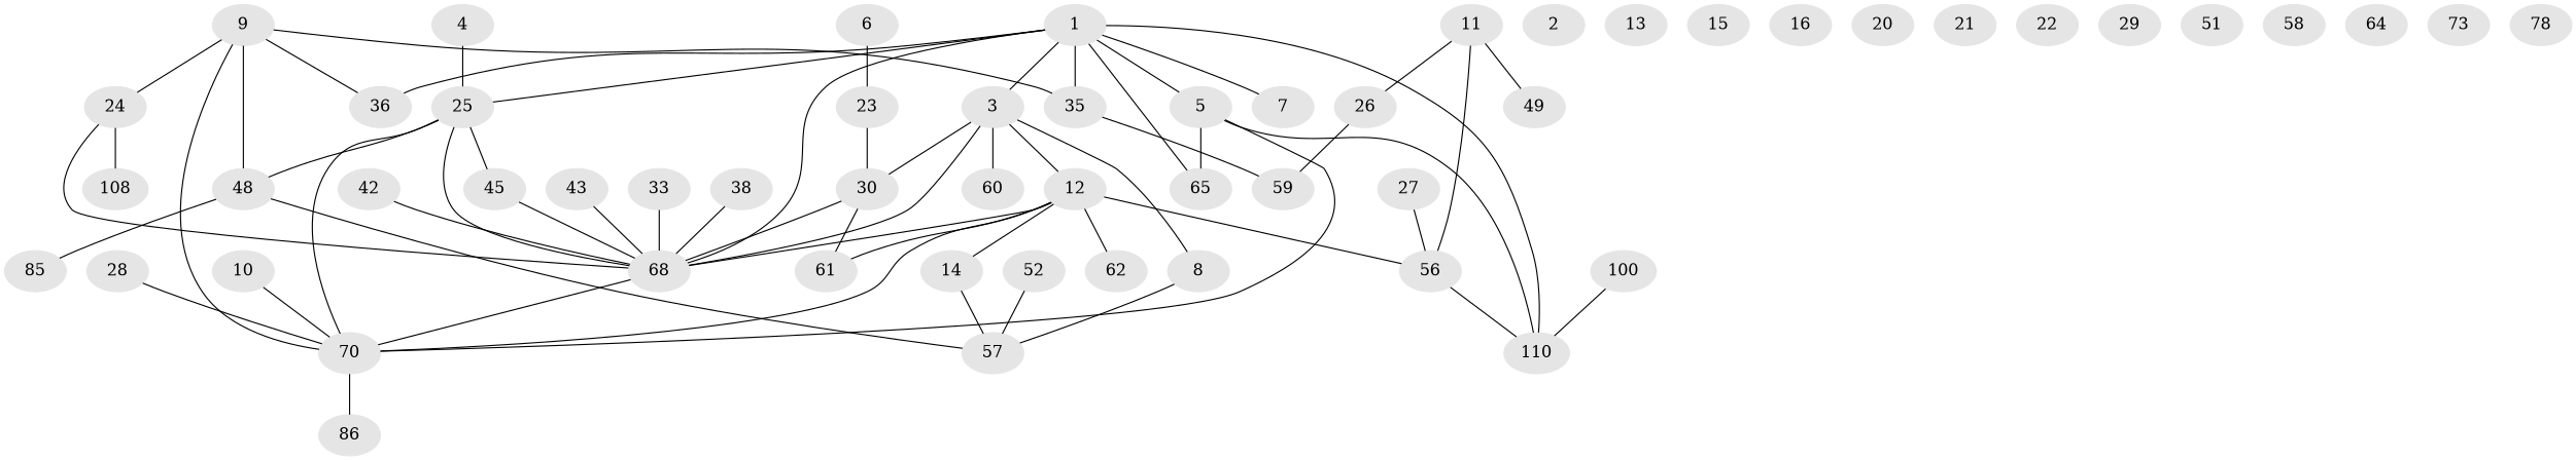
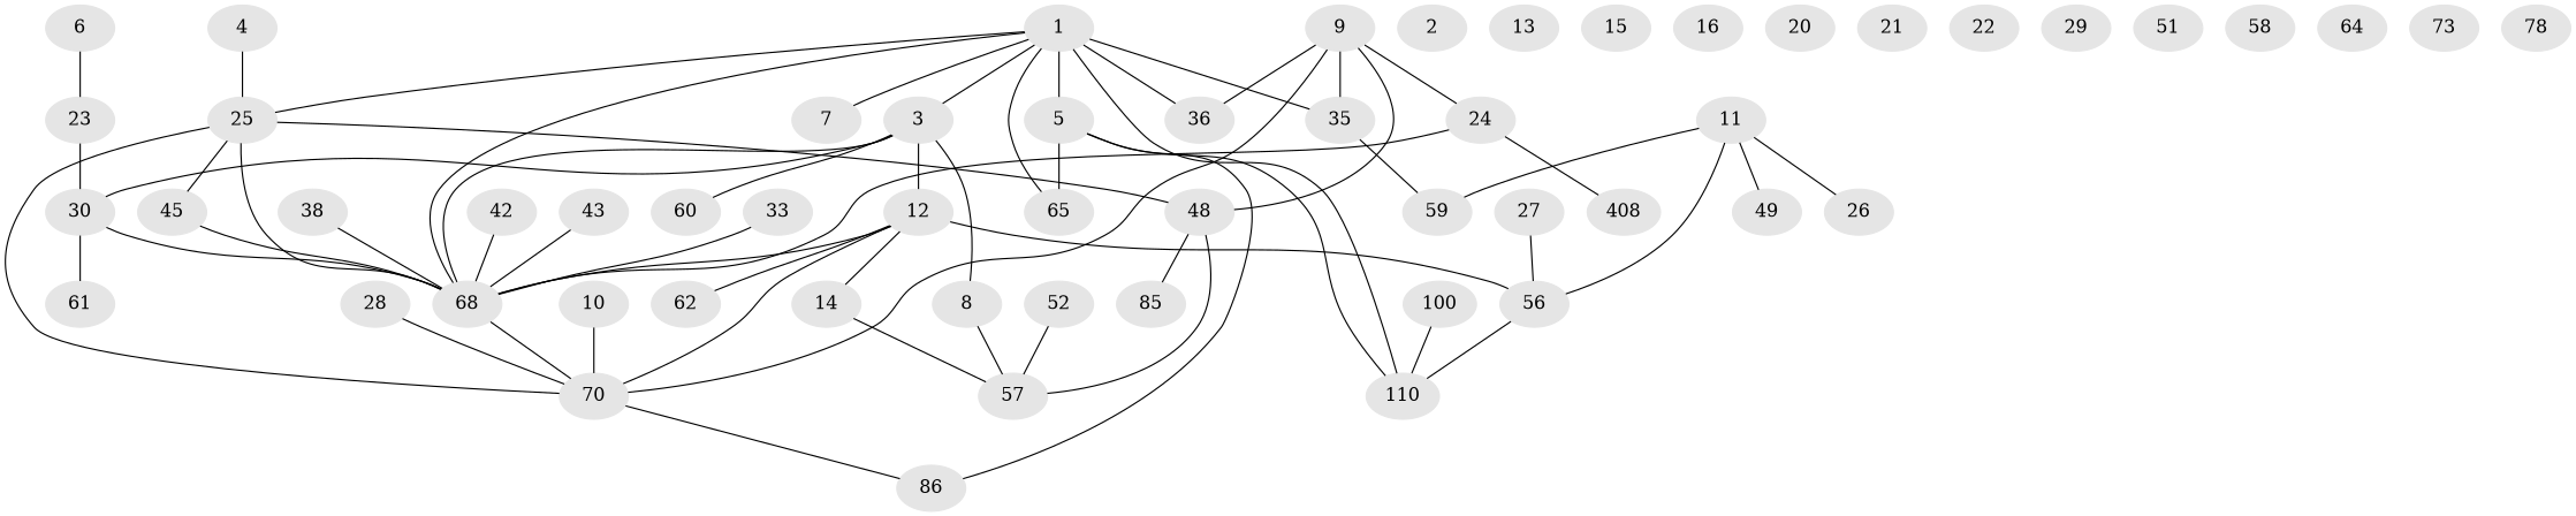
  graph {
    node [color=gray90 style=filled]
    1 [super="+18"]
    3 [super="+67+53+54"]
    5 [super="+46+94"]
    7
    25 [super="+84+69+41"]
    35 [super="+47+101+83"]
    36 [super="+81"]
    65 [super="+74"]
    68 [super="+72+92"]
    110 [super="+111"]
    8
    12 [super="+55+39"]
    30 [super="+44+98+71"]
    60 [super="+87"]
    70 [super="+102+75"]
    48 [super="+76"]
    45
    59 [super="+109"]
    2
    57 [super="+77+107"]
    56 [super="+66"]
    14 [super="+34+19"]
    61 [super="+104"]
    62
    4 [super="+31"]
    85 [super="+106+93"]
    86
    6 [super="+40"]
    23 [super="+32"]
    9 [super="+37"]
    24 [super="+63"]
-   108
+   108 [label=408]
    10
    11 [super="+17"]
    26
    49
    13
    15
    16
    20
    21
    22
    27
    28 [super="+50"]
    29
    33
    38
    42
    43
    51
    52 [super="+89"]
    58
    64
    73
    78
    100
    1 -- 3
    1 -- 5
    1 -- 7
    1 -- 25
    1 -- 35 [weight=2]
    1 -- 36 [weight=2]
    1 -- 65
    1 -- 68
    1 -- 110
    3 -- 68
    3 -- 8
    3 -- 12
    3 -- 30
    3 -- 60
    5 -- 65
    5 -- 110
-   5 -- 70
+   5 -- 86
    25 -- 68
    25 -- 70
    25 -- 48
    25 -- 45
    35 -- 59
    68 -- 70
    8 -- 57
    12 -- 68
    12 -- 70
    12 -- 56
    12 -- 14
-   12 -- 61
    12 -- 62
    30 -- 68 [weight=2]
    30 -- 61
    70 -- 86
    48 -- 57
    48 -- 85
    45 -- 68
    56 -- 110
    14 -- 57
    4 -- 25 [weight=2]
    6 -- 23
    23 -- 30
    9 -- 35
    9 -- 36
    9 -- 70
    9 -- 48
    9 -- 24
    24 -- 68
    24 -- 108
    10 -- 70
    11 -- 56
    11 -- 26
    11 -- 49
-   26 -- 59
+   11 -- 59
    27 -- 56
    28 -- 70
    33 -- 68
    38 -- 68
    42 -- 68
    43 -- 68
    52 -- 57
    100 -- 110
  }
